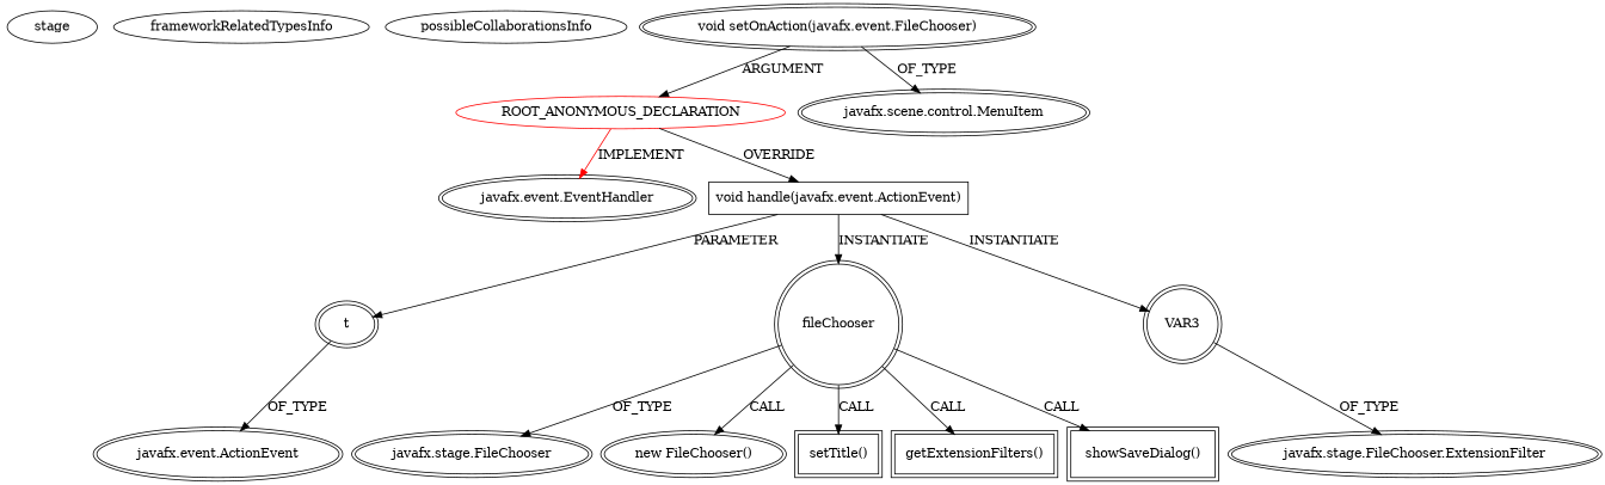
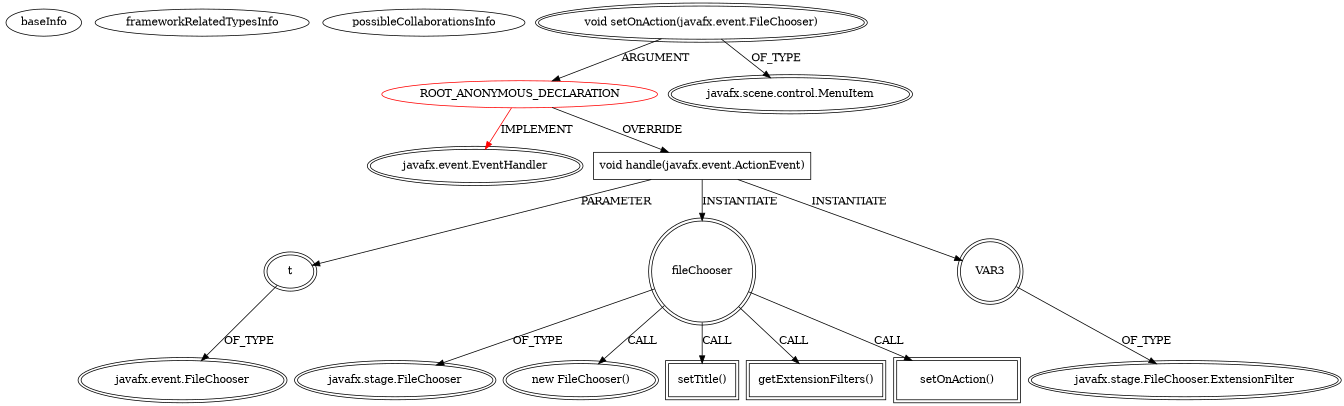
  digraph {
    node [isFrameworkType=true vertexType=FRAMEWORK_CLASS_TYPE peripheries=2]
-   baseInfo [category=extension_graph graphId=1027 isAnonymous=true possibleRelation=false label=stage isFrameworkType="" vertexType="" peripheries=""]
+   baseInfo [category=extension_graph graphId=1027 isAnonymous=true possibleRelation=false isFrameworkType="" vertexType="" peripheries=""]
    frameworkRelatedTypesInfo [0="javafx.event.EventHandler" isFrameworkType="" vertexType="" peripheries=""]
    possibleCollaborationsInfo [isFrameworkType="" vertexType="" peripheries=""]
    n4 [color=red isFrameworkType=false label=ROOT_ANONYMOUS_DECLARATION vertexType=ROOT_ANONYMOUS_DECLARATION peripheries=""]
    n5 [label="javafx.event.EventHandler" vertexType=FRAMEWORK_INTERFACE_TYPE]
    n6 [isFrameworkType=false label="void handle(javafx.event.ActionEvent)" shape=box vertexType=OVERRIDING_METHOD_DECLARATION peripheries=""]
    n7 [label=t vertexType=PARAMETER_DECLARATION]
    n8 [label=fileChooser shape=circle vertexType=VARIABLE_EXPRESION]
    n9 [label=VAR3 shape=circle vertexType=VARIABLE_EXPRESION]
    n10 [label="void setOnAction(javafx.event.FileChooser)" vertexType=OUTSIDE_CALL]
    n11 [label="javafx.scene.control.MenuItem"]
-   n12 [label="javafx.event.ActionEvent"]
+   n12 [label="javafx.event.FileChooser"]
    n13 [label="javafx.stage.FileChooser"]
    n14 [label="new FileChooser()" vertexType=CONSTRUCTOR_CALL]
    n15 [label="setTitle()" shape=box vertexType=INSIDE_CALL]
    n16 [label="getExtensionFilters()" shape=box vertexType=INSIDE_CALL]
-   n17 [label="showSaveDialog()" shape=box vertexType=INSIDE_CALL]
+   n17 [label="setOnAction()" shape=box vertexType=INSIDE_CALL]
    n18 [label="javafx.stage.FileChooser.ExtensionFilter"]
    n4 -> n5 [color=red label=IMPLEMENT]
    n4 -> n6 [label=OVERRIDE]
    n6 -> n7 [label=PARAMETER]
    n6 -> n8 [label=INSTANTIATE]
    n6 -> n9 [label=INSTANTIATE]
    n7 -> n12 [label=OF_TYPE]
    n8 -> n13 [label=OF_TYPE]
    n8 -> n14 [label=CALL]
    n8 -> n15 [label=CALL]
    n8 -> n16 [label=CALL]
    n8 -> n17 [label=CALL]
    n9 -> n18 [label=OF_TYPE]
    n10 -> n4 [label=ARGUMENT]
    n10 -> n11 [label=OF_TYPE]
  }
